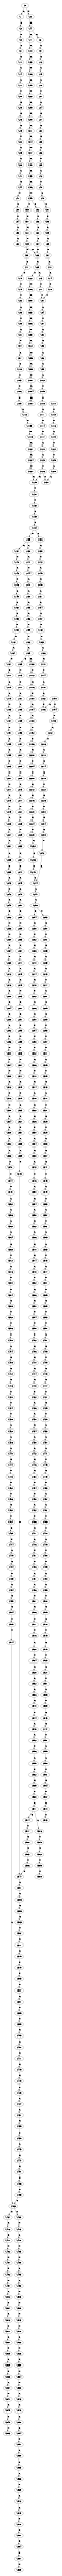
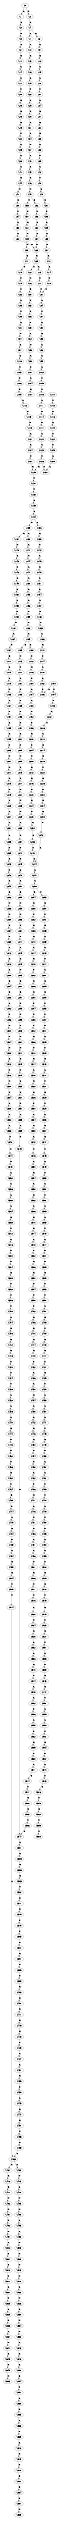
  strict digraph {
    S0
    S1
    S2
    S3
    S4
    S5
    S6
    S7
    S8
    S9
    S10
    S11
    S12
    S13
    S14
    S15
    S16
    S17
    S18
    S19
    S20
    S21
    S22
    S23
    S24
    S25
    S26
    S27
    S28
    S29
    S30
    S31
    S32
    S33
    S34
    S35
    S36
    S37
    S38
    S39
    S40
    S41
    S42
    S43
    S44
    S45
    S46
    S47
    S48
    S49
    S50
    S51
    S52
    S53
    S54
    S55
    S56
    S57
    S58
    S59
    S60
    S61
    S62
    S63
    S64
    S65
    S66
    S67
    S68
    S69
    S70
    S71
    S72
    S73
    S74
    S75
    S76
    S77
    S78
    S79
    S80
    S81
    S82
    S83
    S84
    S85
    S86
    S87
    S88
    S89
    S90
    S91
    S92
    S93
    S94
    S95
    S96
    S97
    S98
    S99
    S100
    S101
    S102
    S103
    S104
    S105
    S106
    S107
    S108
    S109
    S111
    S112
    S110
    S113
    S114
    S115
    S116
    S117
    S118
    S119
    S120
    S121
    S122
    S123
    S124
    S125
    S126
    S127
    S128
    S129
    S130
    S131
    S132
    S133
    S134
    S135
    S136
    S137
    S138
    S139
    S140
    S141
    S142
    S143
    S144
    S145
    S146
    S147
    S148
    S149
    S150
    S151
    S152
    S153
    S154
    S155
    S156
    S157
    S158
    S159
    S160
    S161
    S162
    S163
    S164
    S165
    S166
    S167
    S168
    S169
    S170
    S171
    S172
    S173
    S174
    S175
    S176
    S177
    S178
    S179
    S180
    S181
    S182
    S183
    S184
    S185
    S186
    S187
    S188
    S189
    S191
    S192
    S193
    S190
    S194
    S195
    S196
    S197
    S198
    S199
    S200
    S201
    S202
    S203
    S204
    S205
    S206
    S207
    S208
    S209
    S210
    S211
    S212
    S213
    S214
    S215
    S216
    S217
    S218
    S219
    S220
    S221
    S222
    S223
    S224
    S225
    S226
    S227
    S228
    S229
    S230
    S231
    S232
    S233
    S234
    S235
    S236
    S237
    S238
    S239
    S240
    S241
    S242
    S243
    S244
    S245
    S246
    S247
    S248
    S249
    S250
    S251
    S252
    S253
    S254
    S255
    S256
    S257
    S258
    S259
    S260
    S261
    S262
    S263
    S264
    S265
    S266
    S267
    S268
    S269
    S270
    S271
    S272
    S273
    S274
    S275
    S276
    S277
    S278
    S279
    S280
    S281
    S282
    S283
    S284
    S285
    S286
    S287
    S288
    S289
    S290
    S291
    S292
    S293
    S294
    S295
    S296
    S297
    S298
    S299
    S300
    S301
    S302
    S303
    S304
    S305
    S306
    S307
    S308
    S309
    S310
    S311
    S312
    S313
    S314
    S315
    S316
    S317
    S318
    S319
    S320
    S321
    S322
    S323
    S324
    S325
    S326
    S327
    S328
    S329
    S330
    S331
    S332
    S333
    S334
    S335
    S336
    S337
    S338
    S339
    S340
    S341
    S342
    S343
    S344
    S345
    S346
    S347
    S348
    S349
    S350
    S351
    S352
    S353
    S354
    S355
    S356
    S357
    S358
    S359
    S360
    S361
    S362
    S363
    S364
    S365
    S366
    S367
    S368
    S369
    S370
    S371
    S372
    S373
    S374
    S375
    S376
    S377
    S378
    S379
    S380
    S381
    S382
    S383
    S384
    S385
    S386
    S387
    S388
    S389
    S390
    S391
    S392
    S393
    S394
    S395
    S396
    S397
    S398
    S399
    S400
    S401
    S402
    S403
    S404
    S405
    S406
    S407
    S408
    S409
    S410
    S411
    S412
    S413
    S414
    S415
    S416
    S417
    S418
    S419
    S420
    S421
    S422
    S423
    S424
    S425
    S426
    S427
    S428
    S429
    S430
    S431
    S432
    S433
    S434
    S435
    S436
    S437
    S438
    S439
    S440
    S441
    S442
    S443
    S444
    S445
    S446
    S447
    S448
    S449
    S450
    S451
    S452
    S453
    S454
    S455
    S456
    S457
    S458
    S459
    S460
    S461
    S462
    S463
    S464
    S465
    S466
    S467
    S468
    S469
    S470
    S471
    S472
    S473
    S474
    S475
    S476
    S477
    S478
    S479
    S480
    S481
    S482
    S483
    S484
    S485
    S486
    S487
    S488
    S489
    S490
    S491
    S492
    S493
    S494
    S495
    S496
    S497
    S498
    S499
    S500
    S501
    S502
    S503
    S504
    S505
    S506
    S507
    S508
    S509
    S510
    S511
    S512
    S513
    S514
    S515
    S516
    S517
    S518
    S519
    S520
    S521
    S522
    S523
    S524
    S525
    S526
    S527
    S528
    S529
    S530
    S531
    S532
    S533
    S534
    S535
    S536
    S537
    S538
    S539
    S540
    S541
    S542
    S543
    S544
    S545
    S546
    n548 [label=S747]
    S548
    S549
    S550
    S551
    S552
    S553
    S554
    S555
    S556
    S557
    S558
    S559
    S560
    S561
    S562
    S563
    S564
    S565
    S566
    S567
    S568
    S569
    S570
    S571
    S572
    S573
    S574
    S575
    S576
    S577
    S578
    S579
    S580
    S581
    S582
    S583
    S584
    S585
    S586
    S587
    S588
    S589
    S0 -> S1 [label=C]
    S0 -> S2 [label=A]
    S1 -> S3 [label=C]
    S2 -> S4 [label=C]
    S3 -> S5 [label=T]
    S4 -> S6 [label=G]
    S4 -> S7 [label=C]
    S5 -> S8 [label=G]
    S6 -> S9 [label=C]
    S7 -> S10 [label=C]
    S8 -> S11 [label=G]
    S9 -> S12 [label=G]
    S10 -> S13 [label=G]
    S11 -> S14 [label=C]
    S12 -> S15 [label=C]
    S13 -> S16 [label=T]
    S14 -> S17 [label=C]
    S15 -> S18 [label=C]
    S16 -> S19 [label=C]
    S17 -> S20 [label=T]
    S18 -> S21 [label=T]
    S19 -> S22 [label=T]
    S20 -> S23 [label=G]
    S21 -> S24 [label=C]
    S22 -> S25 [label=C]
    S23 -> S26 [label=G]
    S24 -> S27 [label=G]
    S25 -> S28 [label=G]
    S26 -> S29 [label=G]
    S27 -> S30 [label=G]
    S28 -> S31 [label=G]
    S29 -> S32 [label=T]
    S30 -> S33 [label=G]
    S31 -> S34 [label=C]
    S32 -> S35 [label=C]
    S33 -> S36 [label=C]
    S34 -> S37 [label=A]
    S35 -> S38 [label=C]
    S36 -> S39 [label=T]
    S37 -> S40 [label=C]
    S38 -> S41 [label=C]
    S39 -> S42 [label=C]
    S40 -> S43 [label=C]
    S41 -> S44 [label=G]
    S42 -> S45 [label=A]
    S43 -> S46 [label=G]
    S44 -> S47 [label=A]
    S45 -> S48 [label=C]
    S46 -> S49 [label=A]
    S47 -> S50 [label=G]
    S48 -> S51 [label=G]
    S49 -> S52 [label=G]
    S49 -> S53 [label=A]
    S50 -> S54 [label=T]
    S51 -> S55 [label=T]
    S52 -> S56 [label=T]
    S53 -> S57 [label=T]
    S54 -> S58 [label=C]
    S55 -> S59 [label=C]
    S56 -> S60 [label=C]
    S57 -> S61 [label=G]
    S58 -> S62 [label=C]
    S59 -> S63 [label=C]
    S60 -> S64 [label=C]
    S61 -> S65 [label=T]
    S62 -> S66 [label=A]
    S63 -> S67 [label=A]
    S64 -> S66 [label=A]
    S65 -> S68 [label=A]
    S66 -> S69 [label=G]
    S67 -> S70 [label=G]
    S68 -> S71 [label=G]
    S69 -> S72 [label=T]
    S69 -> S73 [label=C]
    S70 -> S74 [label=C]
    S71 -> S75 [label=T]
    S72 -> S76 [label=A]
    S73 -> S77 [label=T]
    S74 -> S78 [label=T]
    S75 -> S79 [label=T]
    S76 -> S80 [label=G]
    S77 -> S81 [label=T]
    S78 -> S81 [label=T]
    S79 -> S82 [label=T]
    S80 -> S83 [label=G]
    S81 -> S84 [label=C]
    S82 -> S85 [label=C]
    S83 -> S86 [label=G]
    S84 -> S87 [label=A]
    S85 -> S88 [label=A]
    S86 -> S89 [label=T]
    S87 -> S90 [label=C]
    S88 -> S91 [label=C]
    S89 -> S92 [label=C]
    S90 -> S93 [label=G]
    S91 -> S94 [label=T]
    S92 -> S95 [label=A]
    S93 -> S96 [label=C]
    S94 -> S97 [label=C]
    S95 -> S98 [label=C]
    S96 -> S99 [label=C]
    S97 -> S100 [label=C]
    S98 -> S101 [label=T]
    S99 -> S102 [label=C]
    S100 -> S103 [label=T]
    S101 -> S104 [label=C]
    S102 -> S105 [label=T]
    S103 -> S106 [label=T]
    S104 -> S107 [label=G]
    S105 -> S108 [label=T]
    S106 -> S109 [label=T]
    S108 -> S111 [label=C]
    S109 -> S112 [label=C]
    S111 -> S114 [label=A]
    S112 -> S115 [label=A]
    S110 -> S113 [label=T]
    S113 -> S116 [label=T]
    S114 -> S117 [label=T]
    S115 -> S118 [label=T]
    S116 -> S119 [label=C]
    S117 -> S120 [label=C]
    S118 -> S121 [label=C]
    S119 -> S122 [label=A]
    S120 -> S123 [label=C]
    S121 -> S124 [label=C]
    S122 -> S125 [label=T]
    S123 -> S126 [label=A]
    S124 -> S127 [label=A]
    S125 -> S128 [label=C]
    S126 -> S129 [label=G]
    S126 -> S130 [label=A]
    S127 -> S129 [label=G]
    S128 -> S130 [label=C]
    S129 -> S131 [label=A]
    S131 -> S132 [label=A]
    S132 -> S133 [label=C]
    S133 -> S134 [label=C]
    S134 -> S135 [label=A]
    S134 -> S136 [label=G]
    S135 -> S137 [label=G]
    S135 -> S138 [label=C]
    S136 -> S139 [label=G]
    S137 -> S140 [label=A]
    S138 -> S141 [label=C]
    S139 -> S142 [label=A]
    S140 -> S143 [label=C]
    S141 -> S144 [label=A]
    S142 -> S145 [label=C]
    S143 -> S146 [label=T]
    S144 -> S147 [label=C]
    S145 -> S148 [label=G]
    S146 -> S149 [label=C]
    S147 -> S150 [label=C]
    S148 -> S151 [label=C]
    S149 -> S152 [label=C]
    S150 -> S153 [label=C]
    S151 -> S154 [label=C]
    S152 -> S155 [label=C]
    S153 -> S156 [label=C]
    S154 -> S157 [label=C]
    S155 -> S158 [label=A]
    S156 -> S159 [label=T]
    S157 -> S160 [label=A]
    S158 -> S161 [label=T]
    S159 -> S162 [label=T]
    S160 -> S163 [label=T]
    S161 -> S164 [label=C]
    S162 -> S165 [label=C]
    S163 -> S166 [label=C]
    S164 -> S167 [label=T]
    S165 -> S168 [label=C]
    S165 -> S169 [label=G]
    S166 -> S170 [label=G]
    S167 -> S171 [label=G]
    S168 -> S172 [label=T]
    S169 -> S173 [label=A]
    S170 -> S174 [label=T]
    S171 -> S175 [label=C]
    S172 -> S176 [label=G]
    S173 -> S177 [label=T]
    S174 -> S178 [label=C]
    S175 -> S179 [label=C]
    S176 -> S180 [label=T]
    S177 -> S181 [label=C]
    S178 -> S182 [label=C]
    S179 -> S183 [label=A]
    S180 -> S184 [label=C]
    S181 -> S185 [label=G]
    S182 -> S186 [label=T]
    S183 -> S187 [label=G]
    S184 -> S188 [label=C]
    S185 -> S189 [label=T]
    S187 -> S191 [label=T]
    S188 -> S192 [label=T]
    S189 -> S193 [label=T]
    S191 -> S195 [label=C]
    S192 -> S196 [label=T]
    S193 -> S197 [label=T]
    S190 -> S186 [label=C]
    S190 -> S194 [label=T]
    S194 -> S198 [label=T]
    S195 -> S199 [label=G]
    S196 -> S200 [label=G]
    S197 -> S201 [label=G]
    S198 -> S202 [label=C]
    S199 -> S203 [label=T]
    S200 -> S204 [label=T]
    S201 -> S205 [label=T]
    S202 -> S206 [label=T]
    S203 -> S207 [label=A]
    S204 -> S208 [label=A]
    S205 -> S209 [label=A]
    S206 -> S210 [label=C]
    S207 -> S211 [label=A]
    S208 -> S212 [label=G]
    S209 -> S213 [label=G]
    S210 -> S214 [label=G]
    S211 -> S215 [label=G]
    S212 -> S216 [label=G]
    S213 -> S217 [label=G]
    S214 -> S218 [label=G]
    S215 -> S219 [label=A]
    S216 -> S220 [label=A]
    S217 -> S221 [label=A]
    S218 -> S222 [label=A]
    S219 -> S223 [label=C]
    S220 -> S224 [label=G]
    S221 -> S225 [label=A]
    S222 -> S226 [label=G]
    S223 -> S227 [label=G]
    S224 -> S228 [label=A]
    S225 -> S229 [label=A]
    S226 -> S230 [label=A]
    S227 -> S231 [label=G]
    S228 -> S232 [label=G]
    S229 -> S233 [label=G]
    S230 -> S234 [label=G]
    S231 -> S235 [label=C]
    S232 -> S236 [label=G]
    S233 -> S237 [label=G]
    S234 -> S238 [label=G]
    S235 -> S239 [label=T]
    S236 -> S240 [label=T]
    S237 -> S241 [label=T]
    S238 -> S242 [label=T]
    S239 -> S243 [label=C]
    S240 -> S244 [label=C]
    S241 -> S245 [label=C]
    S242 -> S244 [label=C]
    S243 -> S246 [label=T]
    S244 -> S247 [label=C]
    S245 -> S248 [label=C]
    S246 -> S249 [label=C]
    S247 -> S250 [label=C]
    S248 -> S251 [label=C]
    S249 -> S252 [label=G]
    S250 -> S253 [label=A]
    S250 -> S254 [label=G]
    S251 -> S255 [label=G]
    S252 -> S256 [label=A]
    S253 -> S257 [label=G]
    S254 -> S258 [label=G]
    S255 -> S259 [label=A]
    S256 -> S260 [label=A]
    S257 -> S261 [label=A]
    S258 -> S262 [label=A]
    S259 -> S263 [label=A]
    S260 -> S264 [label=G]
    S261 -> S265 [label=G]
    S262 -> S266 [label=G]
    S263 -> S267 [label=G]
    S264 -> S268 [label=T]
    S265 -> S269 [label=C]
    S266 -> S270 [label=G]
    S267 -> S271 [label=T]
    S268 -> S272 [label=C]
    S269 -> S273 [label=C]
    S270 -> S274 [label=C]
    S271 -> S275 [label=C]
    S272 -> S276 [label=G]
    S273 -> S277 [label=A]
    S274 -> S278 [label=G]
    S275 -> S279 [label=G]
    S276 -> S280 [label=C]
    S277 -> S281 [label=C]
    S278 -> S282 [label=T]
    S279 -> S283 [label=A]
    S280 -> S284 [label=G]
    S281 -> S285 [label=G]
    S282 -> S286 [label=G]
    S283 -> S287 [label=G]
    S284 -> S288 [label=G]
    S285 -> S289 [label=G]
    S286 -> S290 [label=G]
    S287 -> S291 [label=G]
    S288 -> S292 [label=C]
    S289 -> S293 [label=T]
    S290 -> S294 [label=T]
    S291 -> S295 [label=T]
    S292 -> S296 [label=T]
    S293 -> S297 [label=T]
    S294 -> S298 [label=A]
    S295 -> S299 [label=A]
    S296 -> S300 [label=A]
    S297 -> S301 [label=A]
    S298 -> S302 [label=T]
    S299 -> S303 [label=T]
    S300 -> S304 [label=T]
    S301 -> S305 [label=C]
    S302 -> S306 [label=G]
    S303 -> S307 [label=A]
    S304 -> S308 [label=A]
    S305 -> S309 [label=T]
    S306 -> S310 [label=A]
    S307 -> S311 [label=A]
    S308 -> S312 [label=G]
    S309 -> S313 [label=G]
    S310 -> S314 [label=G]
    S311 -> S315 [label=G]
    S312 -> S316 [label=T]
    S313 -> S317 [label=C]
    S314 -> S318 [label=C]
    S315 -> S319 [label=T]
    S316 -> S320 [label=A]
    S317 -> S321 [label=A]
    S318 -> S322 [label=G]
    S319 -> S323 [label=C]
    S320 -> S324 [label=G]
    S321 -> S325 [label=G]
    S322 -> S326 [label=G]
    S323 -> S327 [label=G]
    S324 -> S328 [label=C]
    S325 -> S329 [label=A]
    S326 -> S330 [label=T]
    S327 -> S331 [label=T]
    S328 -> S332 [label=C]
    S329 -> S333 [label=C]
    S330 -> S334 [label=C]
    S331 -> S335 [label=G]
    S332 -> S336 [label=G]
    S333 -> S337 [label=G]
    S334 -> S338 [label=G]
    S335 -> S339 [label=G]
    S336 -> S340 [label=A]
    S337 -> S341 [label=G]
    S338 -> S342 [label=C]
    S339 -> S343 [label=T]
    S340 -> S344 [label=A]
    S341 -> S345 [label=A]
    S342 -> S346 [label=A]
    S343 -> S347 [label=A]
    S344 -> S348 [label=A]
    S345 -> S349 [label=C]
    S346 -> S350 [label=C]
    S347 -> S351 [label=C]
    S348 -> S352 [label=C]
    S349 -> S353 [label=A]
    S350 -> S354 [label=G]
    S351 -> S355 [label=C]
    S352 -> S356 [label=C]
    S353 -> S357 [label=C]
    S354 -> S358 [label=C]
    S355 -> S359 [label=G]
    S356 -> S360 [label=C]
    S357 -> S361 [label=A]
    S358 -> S362 [label=G]
    S359 -> S363 [label=G]
    S360 -> S364 [label=C]
    S361 -> S365 [label=C]
    S362 -> S366 [label=C]
    S363 -> S367 [label=T]
    S364 -> S368 [label=G]
    S365 -> S369 [label=C]
    S366 -> S370 [label=G]
    S367 -> S371 [label=G]
    S368 -> S372 [label=A]
    S369 -> S373 [label=T]
    S370 -> S374 [label=G]
    S371 -> S375 [label=G]
    S372 -> S376 [label=C]
    S373 -> S377 [label=C]
    S374 -> S378 [label=C]
    S375 -> S379 [label=T]
    S376 -> S380 [label=T]
    S377 -> S381 [label=T]
    S378 -> S382 [label=T]
    S379 -> S383 [label=T]
    S380 -> S384 [label=A]
    S381 -> S385 [label=A]
    S382 -> S386 [label=G]
    S383 -> S387 [label=A]
    S384 -> S388 [label=G]
    S385 -> S389 [label=G]
    S386 -> S390 [label=G]
    S387 -> S391 [label=G]
    S388 -> S392 [label=A]
    S389 -> S393 [label=A]
    S390 -> S394 [label=A]
    S391 -> S395 [label=A]
    S392 -> S396 [label=A]
    S393 -> S397 [label=A]
    S394 -> S398 [label=A]
    S395 -> S399 [label=A]
    S396 -> S400 [label=T]
    S397 -> S401 [label=C]
    S398 -> S402 [label=T]
    S399 -> S403 [label=G]
    S400 -> S404 [label=C]
    S401 -> S405 [label=G]
    S402 -> S406 [label=G]
    S403 -> S407 [label=G]
    S404 -> S408 [label=G]
    S405 -> S409 [label=A]
    S406 -> S410 [label=G]
    S407 -> S411 [label=G]
    S408 -> S412 [label=G]
    S409 -> S413 [label=G]
    S410 -> S414 [label=G]
    S411 -> S415 [label=G]
    S412 -> S416 [label=G]
    S413 -> S417 [label=G]
    S414 -> S418 [label=G]
    S415 -> S419 [label=G]
    S416 -> S420 [label=T]
    S417 -> S421 [label=T]
    S418 -> S422 [label=T]
    S419 -> S423 [label=T]
    S420 -> S424 [label=A]
    S421 -> S425 [label=G]
    S422 -> S426 [label=C]
    S423 -> S427 [label=C]
    S424 -> S428 [label=T]
    S425 -> S429 [label=T]
    S426 -> S430 [label=C]
    S427 -> S431 [label=C]
    S428 -> S432 [label=C]
    S429 -> S433 [label=C]
    S430 -> S434 [label=G]
    S431 -> S435 [label=G]
    S432 -> S436 [label=C]
    S433 -> S437 [label=C]
    S434 -> S438 [label=C]
    S435 -> S439 [label=T]
    S436 -> S440 [label=C]
    S437 -> S441 [label=C]
    S438 -> S442 [label=C]
    S439 -> S443 [label=C]
    S440 -> S444 [label=G]
    S441 -> S445 [label=T]
    S442 -> S446 [label=G]
    S443 -> S447 [label=G]
    S444 -> S448 [label=A]
    S445 -> S449 [label=G]
    S446 -> S450 [label=G]
    S447 -> S451 [label=G]
    S448 -> S452 [label=A]
    S449 -> S453 [label=T]
    S450 -> S454 [label=A]
    S451 -> S455 [label=A]
    S452 -> S456 [label=A]
    S453 -> S457 [label=C]
    S454 -> S458 [label=A]
    S455 -> S459 [label=A]
    S456 -> S460 [label=G]
    S457 -> S461 [label=C]
    S458 -> S462 [label=C]
    S459 -> S463 [label=C]
    S460 -> S464 [label=T]
    S461 -> S465 [label=T]
    S462 -> S466 [label=T]
    S463 -> S467 [label=A]
    S463 -> S468 [label=T]
    S464 -> S469 [label=G]
    S465 -> S470 [label=A]
    S466 -> S471 [label=G]
    S467 -> S472 [label=G]
    S468 -> S473 [label=A]
    S469 -> S474 [label=T]
    S470 -> S475 [label=C]
    S471 -> S476 [label=C]
    S472 -> S477 [label=G]
    S473 -> S478 [label=C]
    S474 -> S479 [label=C]
    S475 -> S480 [label=T]
    S476 -> S481 [label=A]
    S477 -> S482 [label=A]
    S478 -> S483 [label=A]
    S479 -> S484 [label=G]
    S480 -> S485 [label=A]
    S481 -> S486 [label=A]
    S482 -> S487 [label=A]
    S483 -> S488 [label=A]
    S484 -> S489 [label=T]
    S485 -> S490 [label=C]
    S486 -> S491 [label=C]
    S487 -> S492 [label=T]
    S488 -> S493 [label=C]
    S489 -> S494 [label=C]
    S490 -> S495 [label=C]
    S491 -> S496 [label=C]
    S492 -> S497 [label=A]
    S493 -> S498 [label=G]
    S494 -> S499 [label=G]
    S495 -> S500 [label=A]
    S496 -> S501 [label=A]
    S497 -> S502 [label=G]
    S498 -> S503 [label=A]
    S499 -> S504 [label=G]
    S500 -> S505 [label=G]
    S501 -> S506 [label=G]
    S502 -> S507 [label=T]
    S503 -> S508 [label=A]
    S504 -> S509 [label=A]
    S505 -> S510 [label=G]
    S506 -> S511 [label=A]
    S507 -> S512 [label=C]
    S508 -> S513 [label=A]
    S509 -> S514 [label=A]
    S510 -> S515 [label=A]
    S511 -> S516 [label=A]
    S512 -> S517 [label=T]
    S513 -> S518 [label=A]
    S514 -> S463 [label=C]
    S515 -> S519 [label=G]
    S516 -> S520 [label=C]
    S517 -> S521 [label=C]
    S518 -> S522 [label=C]
    S519 -> S523 [label=A]
    S520 -> S524 [label=A]
    S521 -> S525 [label=T]
    S522 -> S526 [label=A]
    S523 -> S527 [label=G]
    S524 -> S528 [label=G]
    S525 -> S529 [label=C]
    S526 -> S530 [label=G]
    S527 -> S531 [label=T]
    S528 -> S532 [label=C]
    S529 -> S533 [label=T]
    S530 -> S534 [label=A]
    S531 -> S535 [label=C]
    S532 -> S536 [label=C]
    S533 -> S537 [label=G]
    S534 -> S538 [label=A]
    S535 -> S539 [label=A]
    S536 -> S540 [label=G]
    S537 -> S541 [label=A]
    S538 -> S542 [label=G]
    S539 -> S543 [label=G]
    S540 -> S544 [label=T]
    S541 -> S545 [label=G]
    S542 -> S546 [label=G]
    S543 -> n548 [label=G]
    S544 -> S548 [label=C]
    S545 -> S549 [label=T]
    S546 -> S550 [label=G]
    n548 -> S551 [label=A]
    S548 -> S552 [label=C]
    S549 -> S553 [label=A]
    S550 -> S554 [label=G]
    S551 -> S555 [label=C]
    S552 -> S556 [label=T]
    S554 -> S557 [label=T]
    S555 -> S558 [label=C]
    S556 -> S559 [label=C]
    S557 -> S560 [label=C]
    S558 -> S561 [label=A]
    S559 -> S562 [label=T]
    S560 -> S563 [label=T]
    S561 -> S564 [label=G]
    S562 -> S565 [label=G]
    S563 -> S566 [label=C]
    S564 -> S567 [label=T]
    S565 -> S568 [label=T]
    S566 -> S569 [label=T]
    S567 -> S570 [label=C]
    S568 -> S571 [label=C]
    S569 -> S572 [label=C]
    S570 -> S573 [label=T]
    S571 -> S574 [label=G]
    S572 -> S575 [label=G]
-   S571 -> S576 [label=C]
+   S573 -> S576 [label=C]
    S574 -> S577 [label=T]
    S575 -> S578 [label=T]
    S576 -> S579 [label=T]
    S577 -> S580 [label=G]
    S578 -> S581 [label=G]
    S579 -> S582 [label=G]
    S580 -> S583 [label=G]
    S581 -> S584 [label=G]
    S582 -> S585 [label=T]
    S583 -> S586 [label=T]
    S584 -> S587 [label=T]
    S585 -> S588 [label=A]
    S586 -> S347 [label=T]
    S587 -> S589 [label=A]
  }
